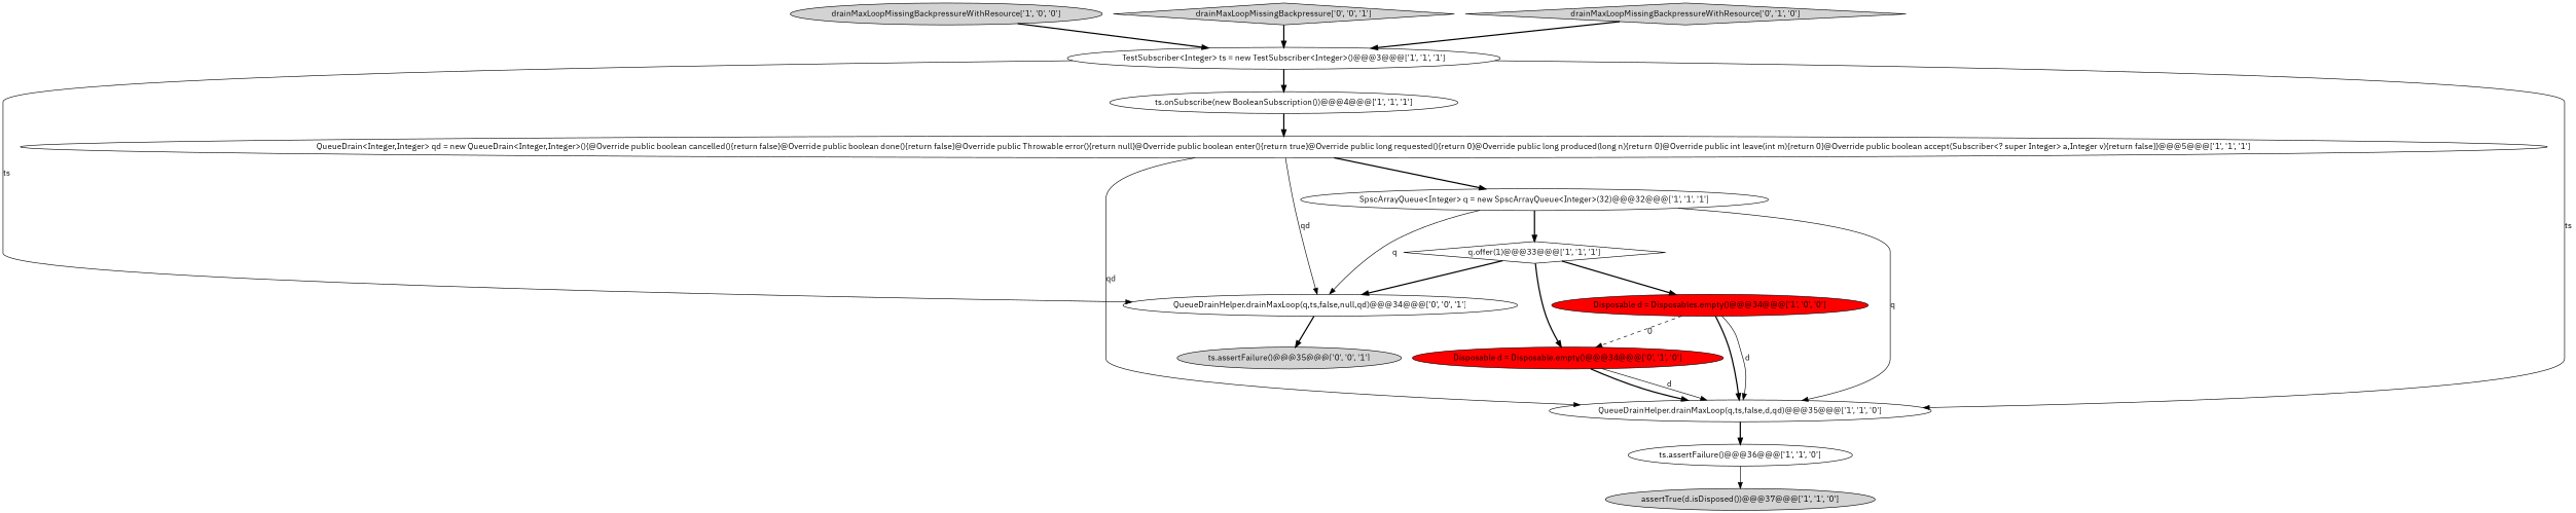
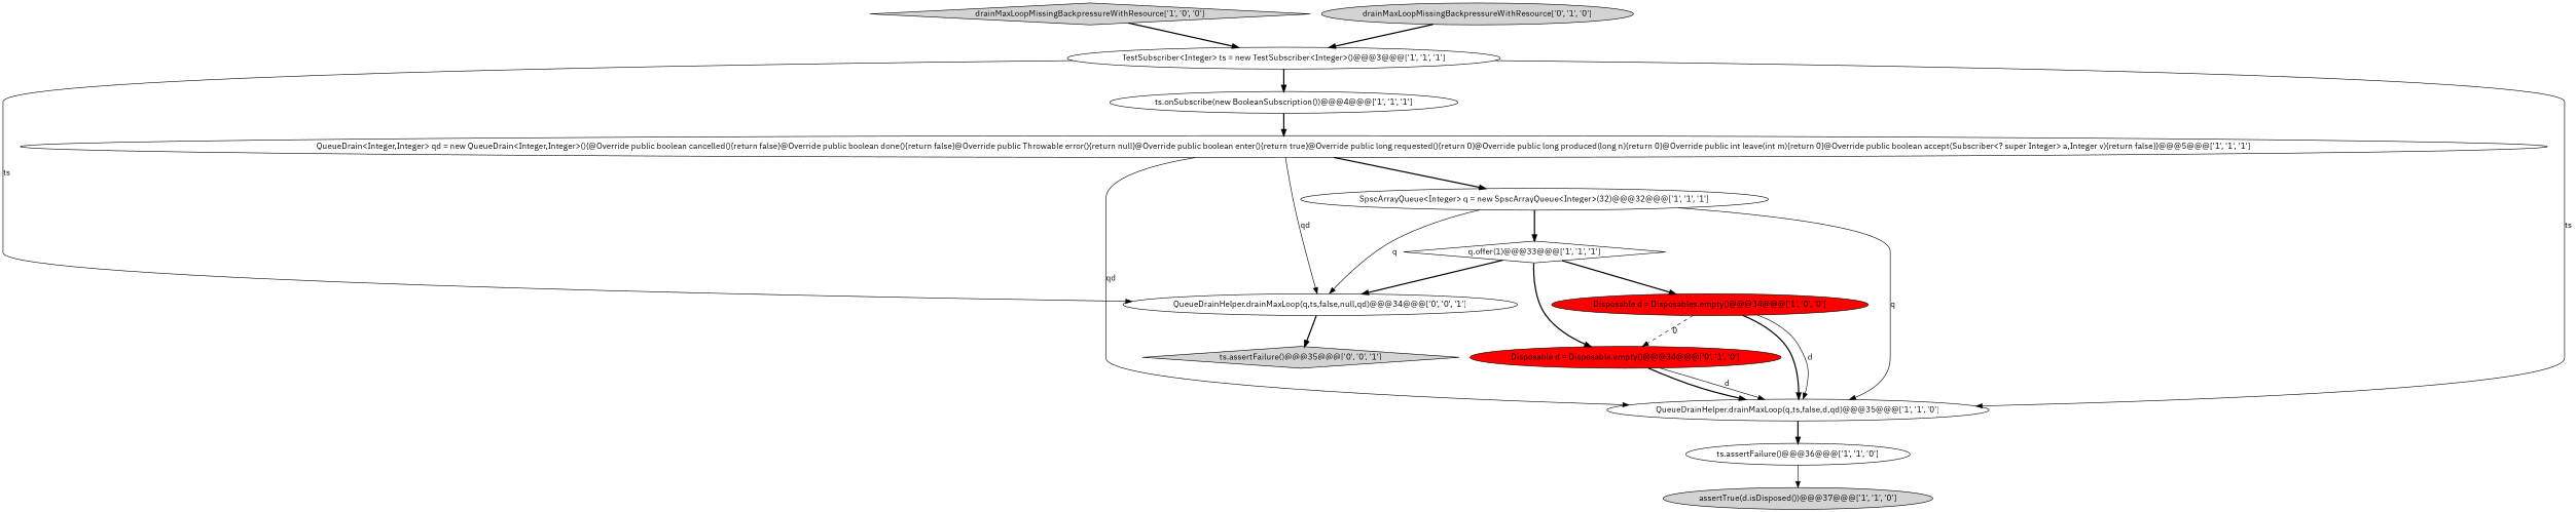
  digraph {
    fontname="IBM Plex Sans"
    node [fillcolor=white fontname="IBM Plex Sans" shape=ellipse style=filled]
    edge [fontname="IBM Plex Sans" style=bold]
    n1 [label="QueueDrain<Integer,Integer> qd = new QueueDrain<Integer,Integer>(){@Override public boolean cancelled(){return false}@Override public boolean done(){return false}@Override public Throwable error(){return null}@Override public boolean enter(){return true}@Override public long requested(){return 0}@Override public long produced(long n){return 0}@Override public int leave(int m){return 0}@Override public boolean accept(Subscriber<? super Integer> a,Integer v){return false}}@@@5@@@['1', '1', '1']"]
    n2 [label="QueueDrainHelper.drainMaxLoop(q,ts,false,null,qd)@@@34@@@['0', '0', '1']"]
    n3 [label="QueueDrainHelper.drainMaxLoop(q,ts,false,d,qd)@@@35@@@['1', '1', '0']"]
    n4 [label="SpscArrayQueue<Integer> q = new SpscArrayQueue<Integer>(32)@@@32@@@['1', '1', '1']"]
-   n5 [fillcolor=lightgray label="ts.assertFailure()@@@35@@@['0', '0', '1']"]
+   n5 [fillcolor=lightgray label="ts.assertFailure()@@@35@@@['0', '0', '1']" shape=diamond]
    n6 [label="ts.assertFailure()@@@36@@@['1', '1', '0']"]
    n7 [label="q.offer(1)@@@33@@@['1', '1', '1']" shape=diamond]
    n8 [fillcolor=lightgray label="assertTrue(d.isDisposed())@@@37@@@['1', '1', '0']"]
    n9 [fillcolor=red label="Disposable d = Disposable.empty()@@@34@@@['0', '1', '0']"]
    n10 [fillcolor=red label="Disposable d = Disposables.empty()@@@34@@@['1', '0', '0']"]
    n11 [label="TestSubscriber<Integer> ts = new TestSubscriber<Integer>()@@@3@@@['1', '1', '1']"]
    n12 [label="ts.onSubscribe(new BooleanSubscription())@@@4@@@['1', '1', '1']"]
-   n13 [fillcolor=lightgray label="drainMaxLoopMissingBackpressureWithResource['1', '0', '0']"]
-   n14 [fillcolor=lightgray label="drainMaxLoopMissingBackpressure['0', '0', '1']" shape=diamond]
-   n15 [fillcolor=lightgray label="drainMaxLoopMissingBackpressureWithResource['0', '1', '0']" shape=diamond]
+   n13 [fillcolor=lightgray label="drainMaxLoopMissingBackpressureWithResource['1', '0', '0']" shape=diamond]
+   n15 [fillcolor=lightgray label="drainMaxLoopMissingBackpressureWithResource['0', '1', '0']"]
    n1 -> n2 [label=qd style=solid]
    n1 -> n3 [label=qd style=solid]
    n1 -> n4
    n2 -> n5
    n3 -> n6
    n4 -> n2 [label=q style=solid]
    n4 -> n3 [label=q style=solid]
    n4 -> n7
    n6 -> n8 [style=solid]
    n7 -> n2
    n7 -> n9
    n7 -> n10
    n9 -> n3
    n9 -> n3 [label=d style=solid]
    n10 -> n3
    n10 -> n3 [label=d style=solid]
    n10 -> n9 [label=0 style=dashed]
    n11 -> n2 [label=ts style=solid]
    n11 -> n3 [label=ts style=solid]
    n11 -> n12
    n12 -> n1
    n13 -> n11
-   n14 -> n11
    n15 -> n11
  }
